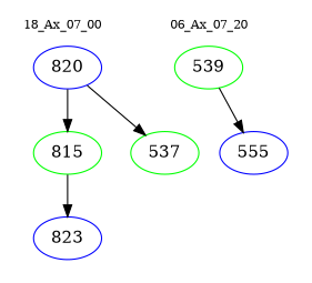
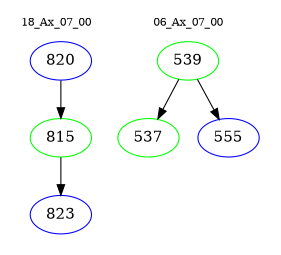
  digraph {
    node [color=blue]
    edge [color=black]
    n1 [label=820]
    n2 [color=green label=815]
    n3 [label=823]
    n4 [color=green label=539]
    n5 [color=green label=537]
    n6 [label=555]
    subgraph cluster_1 {
      color=white
      fontsize=10
      label="18_Ax_07_00"
      n1
      n2
      n3
    }
    subgraph cluster_2 {
      color=white
      fontsize=10
-     label="06_Ax_07_20"
+     label="06_Ax_07_00"
      n4
      n5
      n6
    }
    n1 -> n2
    n2 -> n3
-   n1 -> n5
+   n4 -> n5
    n4 -> n6
  }
